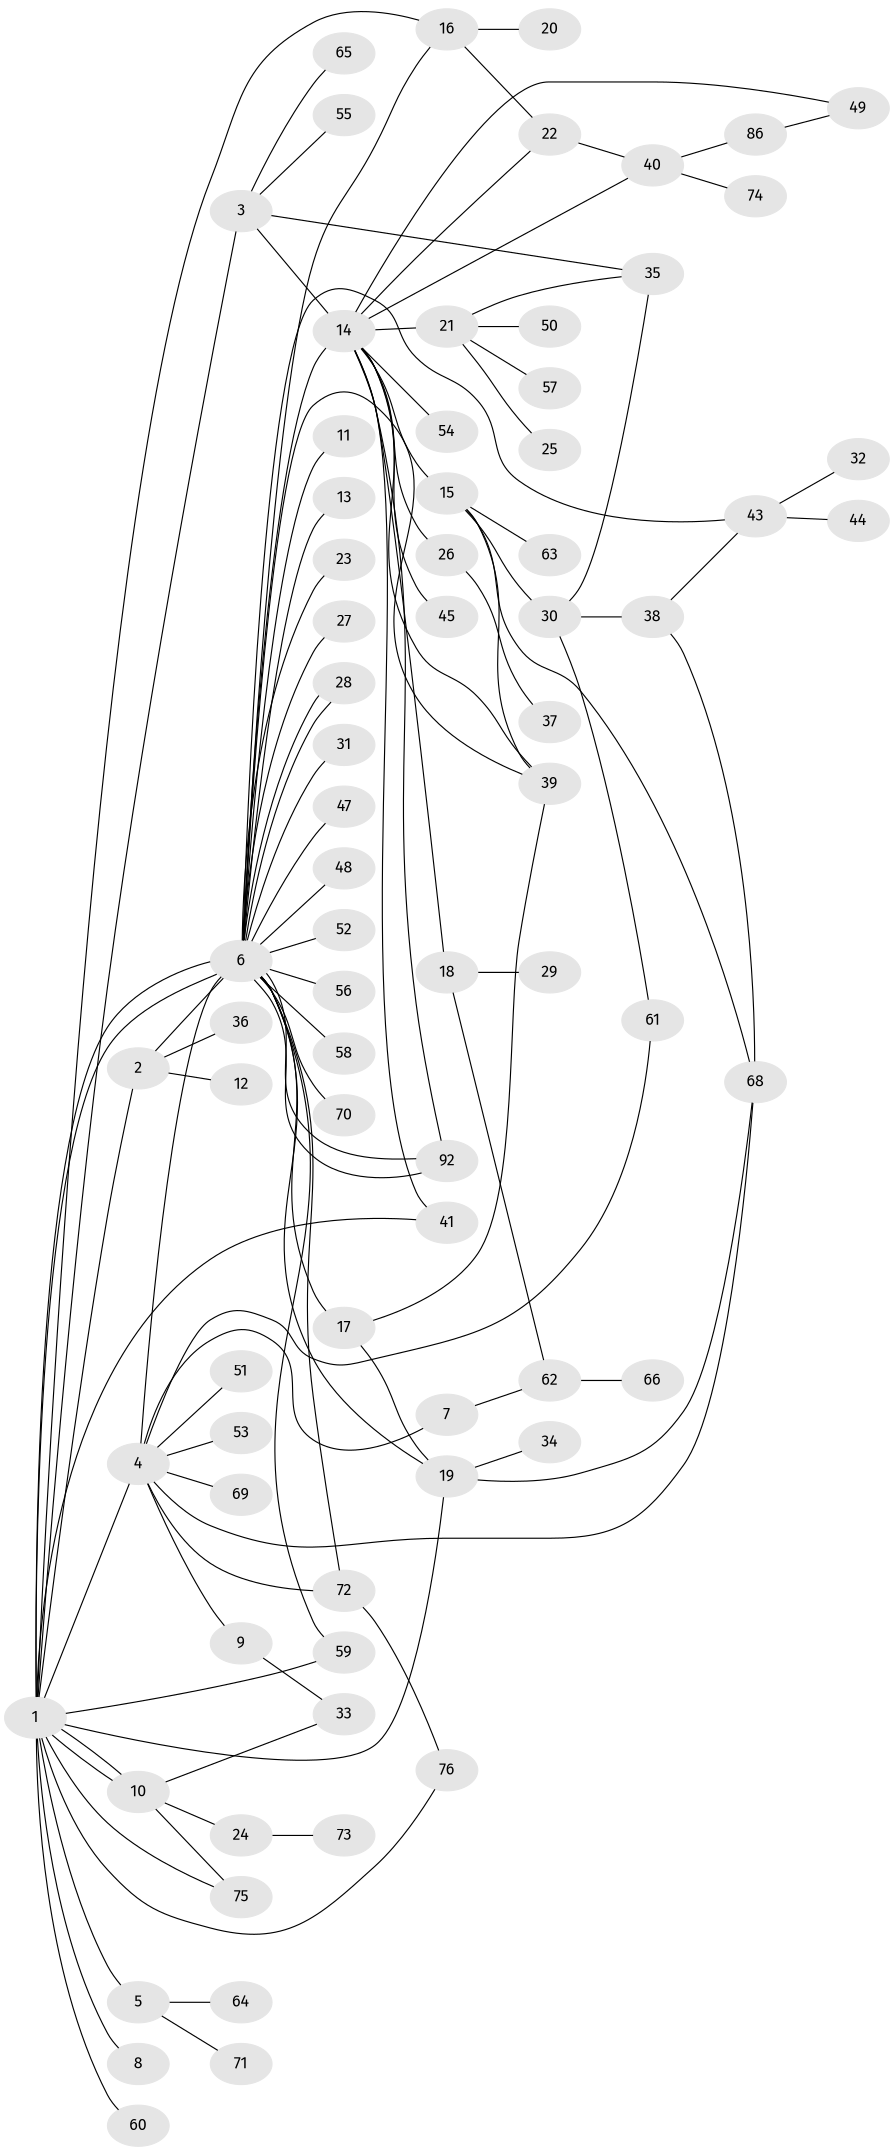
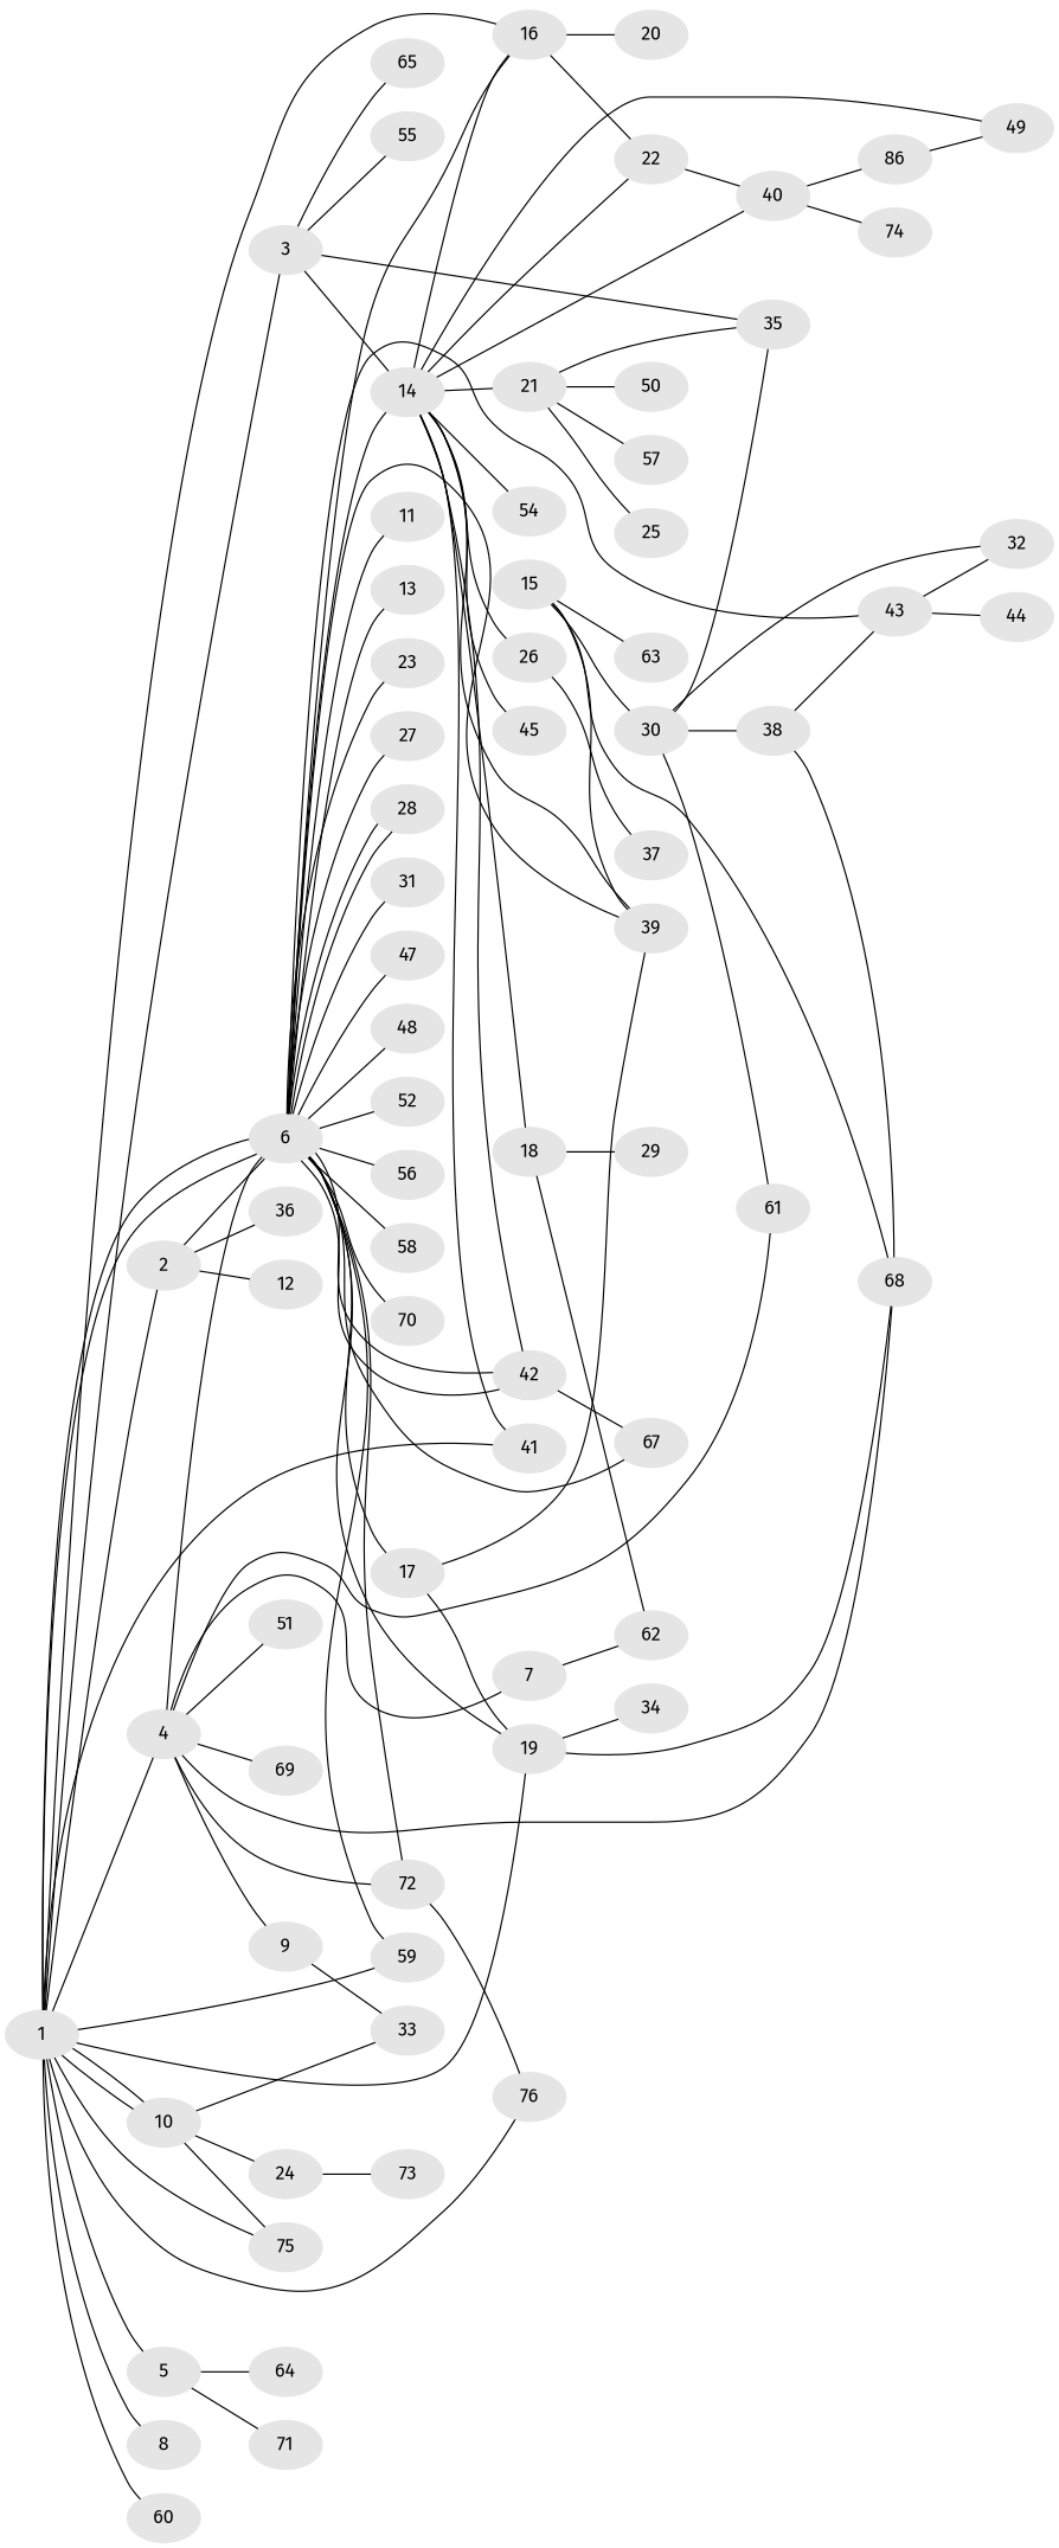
  graph {
    fontname="Fira Sans"
    rankdir=LR
    node [color=gray90 fontname="Fira Sans" style=filled]
    edge [fontname="Fira Sans"]
    1
    2
    3
    4
    5
    6
    8
    10
    16
    19
    41
    59
    60
    75
    76
    12
    36
    14
    35
    55
    65
    7
    9
    51
-   53
    61
    68
    69
    72
    64
    71
    11
    13
    17
    23
    27
    28
    31
    39
-   42 [label=92]
+   42
    43
    47
    48
    52
    56
    58
+   67
    70
    33
    24
    22
    20
    34
    15
    18
    21
    26
    40
    45
    54
    49
    62
    44
    32
-   66
    73
    30
    63
    29
    25
    50
    57
    37
    n74 [label=86]
    74
    38
    1 -- 2
    1 -- 3
    1 -- 4
    1 -- 5
    1 -- 6
    1 -- 6
    1 -- 8
    1 -- 10
    1 -- 10
    1 -- 16
    1 -- 19
    1 -- 41
    1 -- 59
    1 -- 60
    1 -- 75
    1 -- 76
    2 -- 6
    2 -- 12
    2 -- 36
    3 -- 14
    3 -- 35
    3 -- 55
    3 -- 65
    4 -- 6
    4 -- 7
    4 -- 9
    4 -- 51
-   4 -- 53
    4 -- 61
    4 -- 68
    4 -- 69
    4 -- 72
    5 -- 64
    5 -- 71
    6 -- 16
    6 -- 19
    6 -- 59
    6 -- 14
    6 -- 72
    6 -- 11
    6 -- 13
    6 -- 17
    6 -- 23
    6 -- 27
    6 -- 28
    6 -- 28
    6 -- 31
    6 -- 39
    6 -- 42
    6 -- 42
    6 -- 43
    6 -- 47
    6 -- 48
    6 -- 52
    6 -- 56
    6 -- 58
+   6 -- 67
    6 -- 70
    10 -- 75
    10 -- 33
    10 -- 24
    16 -- 22
    16 -- 20
    19 -- 68
    19 -- 34
    14 -- 41
    14 -- 39
    14 -- 42
    14 -- 22
-   14 -- 15
+   14 -- 16
    14 -- 18
    14 -- 21
    14 -- 26
    14 -- 40
    14 -- 45
    14 -- 54
    14 -- 49
    7 -- 62
    9 -- 33
    72 -- 76
    17 -- 19
    17 -- 39
+   42 -- 67
    43 -- 44
    43 -- 32
    24 -- 73
    22 -- 40
    15 -- 68
    15 -- 39
    15 -- 30
    15 -- 63
    18 -- 62
    18 -- 29
    21 -- 35
    21 -- 25
    21 -- 50
    21 -- 57
    26 -- 37
    40 -- n74
    40 -- 74
-   62 -- 66
    30 -- 35
    30 -- 61
+   30 -- 32
    30 -- 38
    n74 -- 49
    38 -- 68
    38 -- 43
  }
